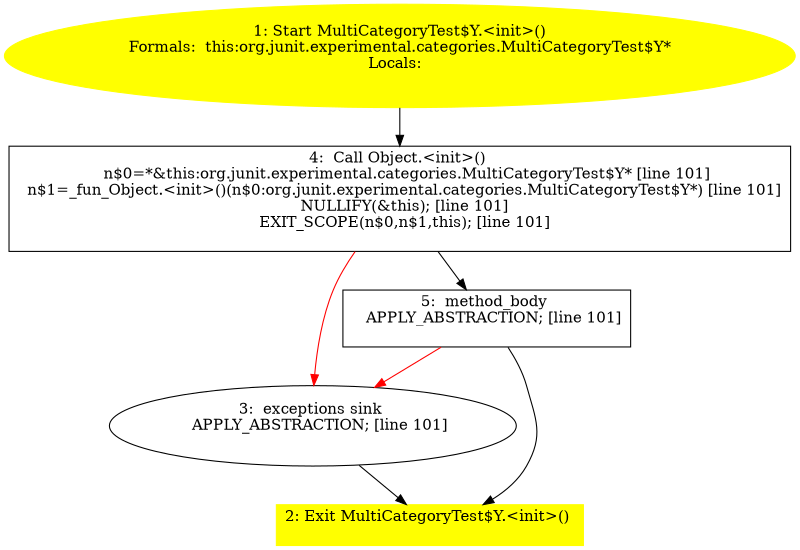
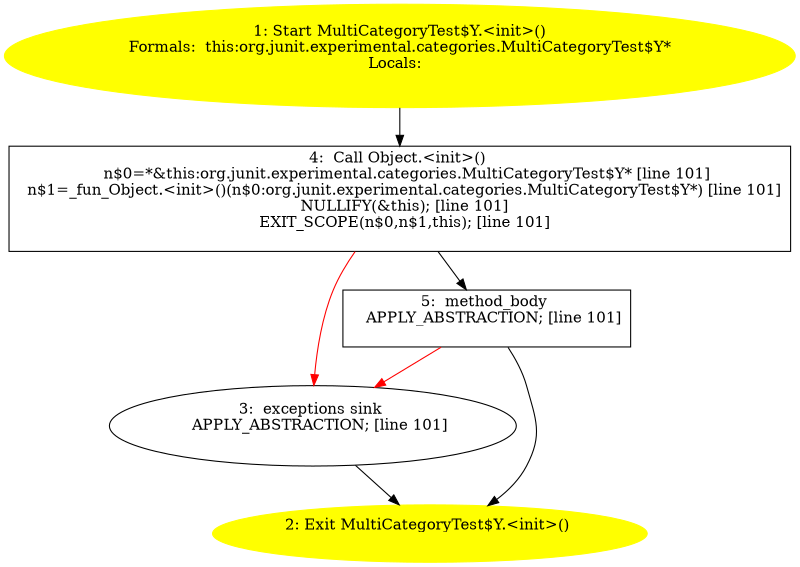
  digraph {
    n1 [color=yellow label="1: Start MultiCategoryTest$Y.<init>()\nFormals:  this:org.junit.experimental.categories.MultiCategoryTest$Y*\nLocals:  \n  " style=filled]
    n2 [label="4:  Call Object.<init>() \n   n$0=*&this:org.junit.experimental.categories.MultiCategoryTest$Y* [line 101]\n  n$1=_fun_Object.<init>()(n$0:org.junit.experimental.categories.MultiCategoryTest$Y*) [line 101]\n  NULLIFY(&this); [line 101]\n  EXIT_SCOPE(n$0,n$1,this); [line 101]\n " shape=box]
    n3 [label="3:  exceptions sink \n   APPLY_ABSTRACTION; [line 101]\n " shape=ellipse]
    n4 [label="5:  method_body \n   APPLY_ABSTRACTION; [line 101]\n " shape=box]
-   n5 [color=yellow label="2: Exit MultiCategoryTest$Y.<init>() \n  " style=filled shape=box]
+   n5 [color=yellow label="2: Exit MultiCategoryTest$Y.<init>() \n  " style=filled]
    n1 -> n2
    n2 -> n3 [color=red]
    n2 -> n4
    n3 -> n5
    n4 -> n3 [color=red]
    n4 -> n5
  }
